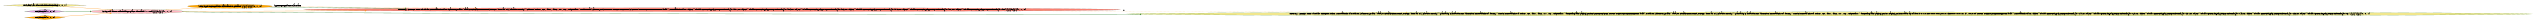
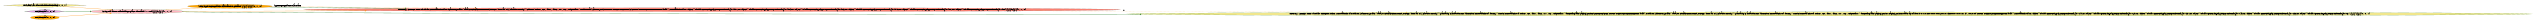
  digraph {
    rankdir=LR
    node [fillcolor=orange shape=ellipse style=filled color=gray40]
    edge [style=bold color=darkorange arrowhead=tee]
    n1 [label="String hyperLogLogCollectorClassName = .getName()@@@4@@@['0', '1', '0']"]
    n2 [fillcolor=salmon label="testQuery(\"SELECT * FROM druid.foo\",ImmutableList.of(newScanQueryBuilder().dataSource(CalciteTests.DATASOURCE1).intervals(QSS(Filtration.eternity())).columns(\"__time\",\"cnt\",\"dim1\",\"dim2\",\"m1\",\"m2\",\"unique_dim1\").resultFormat(ScanQuery.RESULT_FORMAT_COMPACTED_LIST).context(QUERY_CONTEXT_DEFAULT).build()),ImmutableList.of(new Object((((edu.fdu.CPPDG.tinypdg.pe.ExpressionInfo@977b51,new Object((((edu.fdu.CPPDG.tinypdg.pe.ExpressionInfo@977b5d,new Object((((edu.fdu.CPPDG.tinypdg.pe.ExpressionInfo@977b69,new Object((((edu.fdu.CPPDG.tinypdg.pe.ExpressionInfo@977b75,new Object((((edu.fdu.CPPDG.tinypdg.pe.ExpressionInfo@977b81,new Object((((edu.fdu.CPPDG.tinypdg.pe.ExpressionInfo@977b8d))@@@5@@@['1', '1', '0']"]
    n3 [fillcolor=khaki label="testSelectStarWithoutLimitTimeAscending['0', '0', '1']" shape=diamond]
    n4 [fillcolor=lightpink label="String nullValue = NullHandling.replaceWithDefault()? \"\": null@@@3@@@['1', '1', '1']" color=darkgreen]
    n5 [fillcolor=khaki label="testQuery(\"SELECT * FROM druid.foo ORDER BY __time\",ImmutableList.of(Druids.newSelectQueryBuilder().dataSource(CalciteTests.DATASOURCE1).intervals(QSS(Filtration.eternity())).granularity(Granularities.ALL).dimensions(ImmutableList.of(\"dummy\")).metrics(ImmutableList.of(\"__time\",\"cnt\",\"dim1\",\"dim2\",\"m1\",\"m2\",\"unique_dim1\")).descending(false).pagingSpec(FIRST_PAGING_SPEC).context(QUERY_CONTEXT_DEFAULT).build(),Druids.newSelectQueryBuilder().dataSource(CalciteTests.DATASOURCE1).intervals(QSS(Filtration.eternity())).granularity(Granularities.ALL).dimensions(ImmutableList.of(\"dummy\")).metrics(ImmutableList.of(\"__time\",\"cnt\",\"dim1\",\"dim2\",\"m1\",\"m2\",\"unique_dim1\")).descending(false).pagingSpec(new PagingSpec(ImmutableMap.of(\"foo_1970-01-01T00:00:00.000Z_2001-01-03T00:00:00.001Z_1\",5),1000,true)).context(QUERY_CONTEXT_DEFAULT).build()),ImmutableList.of(new Object((((edu.fdu.CPPDG.tinypdg.pe.ExpressionInfo@977c1b,new Object((((edu.fdu.CPPDG.tinypdg.pe.ExpressionInfo@977c29,new Object((((edu.fdu.CPPDG.tinypdg.pe.ExpressionInfo@977c37,new Object((((edu.fdu.CPPDG.tinypdg.pe.ExpressionInfo@977c45,new Object((((edu.fdu.CPPDG.tinypdg.pe.ExpressionInfo@977c53,new Object((((edu.fdu.CPPDG.tinypdg.pe.ExpressionInfo@977c61))@@@4@@@['0', '0', '1']" color=darkgreen]
    n6 [fillcolor=plum label="testSelectStar['1', '0', '0']" shape=diamond color=darkgreen]
-   n7 [label="testSelectStar['0', '1', '0']" shape=diamond]
+   n7 [label="testSelectStar['0', '1', '0']"]
    n1 -> n2 [label=hyperLogLogCollectorClassName style=solid arrowhead=vee]
    n1 -> n2 [color=darkgreen]
    n2 -> n5 [label=0 style=dashed]
    n3 -> n4
    n4 -> n1 [arrowhead=vee]
    n4 -> n2 [arrowhead=vee]
    n4 -> n5 [color=darkgreen]
    n6 -> n4 [color=darkgreen]
    n7 -> n4 [arrowhead=vee]
  }
